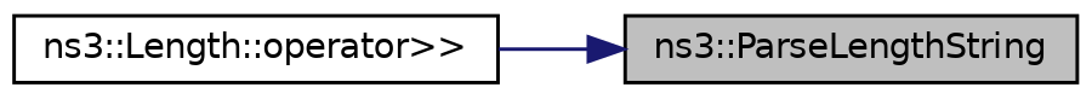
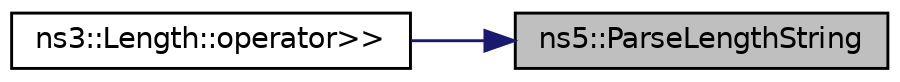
  digraph {
    rankdir=RL
    fontname="DejaVu Sans"
    node [color=black fontname="DejaVu Sans" fontsize=10 shape=record style=filled]
-   n1 [fillcolor=grey75 fontcolor=black height=0.2 label="ns3::ParseLengthString" width=0.4]
+   n1 [fillcolor=grey75 fontcolor=black height=0.2 label="ns5::ParseLengthString" width=0.4]
    n2 [fillcolor=white height=0.2 label="ns3::Length::operator\>\>" width=0.4]
    n1 -> n2 [color=midnightblue dir=back fontname="DejaVu Sans" fontsize=10 labelfontname=Helvetica labelfontsize=10 style=solid]
  }
